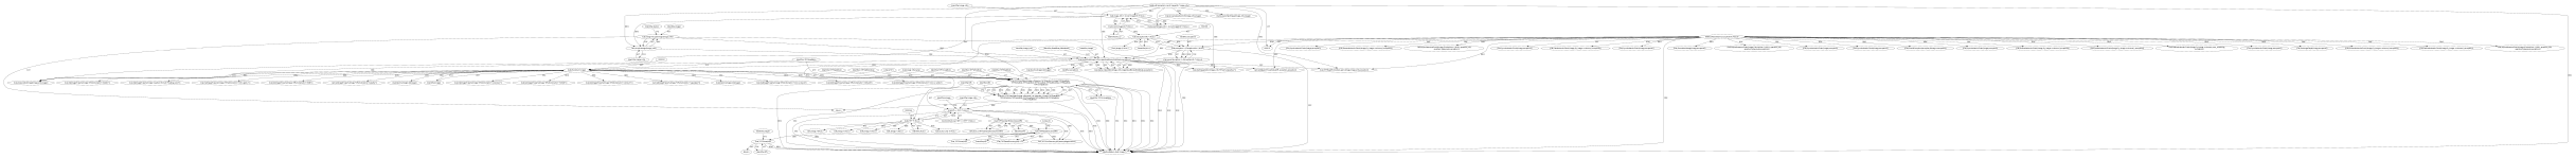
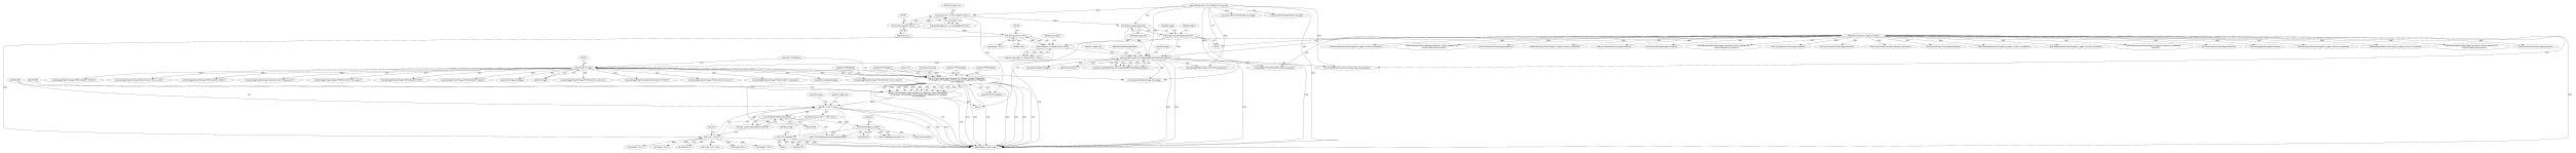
  digraph {
    fontname=Inter
    node [fontname=Inter]
    edge [fontname=Inter]
    n1 [label="(Call,TIFFClose(tiff))"]
    n2 [label="(MethodReturn,static Image *)"]
    n3 [label="(Identifier,tiff)"]
    n4 [label="(Block,)"]
    n5 [label="(Call,TIFFReadDirectory(tiff))"]
    n6 [label="(Call,TIFFPrintDirectory(tiff,stdout,MagickFalse))"]
    n7 [label="(Call,TIFFClose(tiff))"]
    n8 [label="(Identifier,tiff)"]
    n9 [label="(Call,TIFFReadDirectory(tiff) != 0)"]
    n10 [label="(Call,TIFFNumberOfDirectories(tiff))"]
    n11 [label="(Call,(size_t)TIFFNumberOfDirectories(tiff))"]
    n12 [label="(Identifier,tiff)"]
    n13 [label="(Call,tiff == (TIFF *) NULL)"]
    n14 [label="(Call,(TIFF *) NULL)"]
    n15 [label="(ControlStructure,if (tiff == (TIFF *) NULL))"]
    n16 [label="(Call,(const char *) NULL)"]
    n17 [label="(Call,(Image *)NULL)"]
    n18 [label="(Call,(Image *) NULL)"]
    n19 [label="(Call,(Image *) NULL)"]
    n20 [label="(Call,(Image *) NULL)"]
    n21 [label="(Identifier,NULL)"]
    n22 [label="(Call,tiff=TIFFClientOpen(image->filename,\"rb\",(thandle_t) image,TIFFReadBlob,\n    TIFFWriteBlob,TIFFSeekBlob,TIFFCloseBlob,TIFFGetBlobSize,TIFFMapBlob,\n    TIFFUnmapBlob))"]
    n23 [label="(Call,TIFFClientOpen(image->filename,\"rb\",(thandle_t) image,TIFFReadBlob,\n    TIFFWriteBlob,TIFFSeekBlob,TIFFCloseBlob,TIFFGetBlobSize,TIFFMapBlob,\n    TIFFUnmapBlob))"]
    n24 [label="(Block,)"]
    n25 [label="(Identifier,TIFFUnmapBlob)"]
    n26 [label="(Call,(thandle_t) image)"]
    n27 [label="(Call,SetImageProperty(image,\"tiff:photometric\",\"LOGLUV\"))"]
    n28 [label="(Call,SetImageProperty(image,\"tiff:photometric\",\"separated\"))"]
    n29 [label="(Call,DestroyImageList(image))"]
    n30 [label="(Call,SetImageProperty(image,\"tiff:photometric\",\"min-is-black\"))"]
    n31 [label="(Identifier,image)"]
    n32 [label="(Call,SetImageProperty(image,\"tiff:photometric\",\"CIELAB\"))"]
    n33 [label="(Call,SetImageProperty(image,\"tiff:photometric\",\"min-is-white\"))"]
    n34 [label="(Call,AcquireNextImage(image_info,image))"]
    n35 [label="(Call,SetImageProperty(image,\"tiff:photometric\",\"MASK\"))"]
    n36 [label="(Call,SetImageProperty(image,\"quantum:format\",\"floating-point\"))"]
    n37 [label="(Call,SetImageProperty(image,\"tiff:photometric\",\"CIE Log2(L)\"))"]
    n38 [label="(Call,SetImageProperty(image,\"tiff:photometric\",\"RGB\"))"]
    n39 [label="(Call,SetImageProperty(image,\"tiff:photometric\",\"palette\"))"]
    n40 [label="(Call,DestroyImageList(image))"]
    n41 [label="(Call,SetImageProperty(image,\"tiff:photometric\",\"unknown\"))"]
    n42 [label="(Call,SetImageProperty(image,\"tiff:photometric\",\"YCBCR\"))"]
    n43 [label="(Call,OpenBlob(image_info,image,ReadBinaryBlobMode,exception))"]
    n44 [label="(Call,DestroyImageList(image))"]
    n45 [label="(Call,SetMagickThreadValue(tiff_exception,exception))"]
    n46 [label="(Call,TIFFReadPhotoshopLayers(image,image_info,exception))"]
    n47 [label="(Call,GetImageOption(image_info,\"tiff:exif-properties\"))"]
    n48 [label="(Identifier,exception)"]
    n49 [label="(Call,status=OpenBlob(image_info,image,ReadBinaryBlobMode,exception))"]
    n50 [label="(Call,AcquireImage(image_info))"]
    n51 [label="(Call,image=AcquireImage(image_info))"]
    n52 [label="(Identifier,image_info)"]
    n53 [label="(Call,image_info != (const ImageInfo *) NULL)"]
    n54 [label="(Call,(const ImageInfo *) NULL)"]
    n55 [label="(Call,assert(image_info != (const ImageInfo *) NULL))"]
    n56 [label="(Call,(ExceptionInfo *) NULL)"]
    n57 [label="(Identifier,NULL)"]
    n58 [label="(MethodParameterIn,const ImageInfo *image_info)"]
    n59 [label="(Call,AcquireQuantumInfo(image_info,image))"]
    n60 [label="(Call,AcquireNextImage(image_info,image))"]
    1000115
    n62 [label="(Call,exception != (ExceptionInfo *) NULL)"]
    n63 [label="(Call,(Image *) NULL)"]
    n64 [label="(Identifier,NULL)"]
    n65 [label="(Call,assert(exception != (ExceptionInfo *) NULL))"]
    n66 [label="(MethodParameterIn,ExceptionInfo *black)"]
    n67 [label="(Call,SyncAuthenticPixels(image,exception))"]
    n68 [label="(Call,GetImageDepth(image,exception))"]
    n69 [label="(Call,QueueAuthenticPixels(image,0,y,image->columns,1,exception))"]
    n70 [label="(Call,QueueAuthenticPixels(image,0,y,image->columns,1,exception))"]
    n71 [label="(Call,ImportQuantumPixels(image,(CacheView *) NULL,quantum_info,\n              quantum_type,pixels,exception))"]
    n72 [label="(Call,SyncAuthenticPixels(image,exception))"]
    n73 [label="(Call,QueueAuthenticPixels(image,0,y,image->columns,1,exception))"]
    n74 [label="(Call,ImportQuantumPixels(image,(CacheView *) NULL,quantum_info,\n            quantum_type,pixels,exception))"]
    n75 [label="(Call,SyncAuthenticPixels(image,exception))"]
    n76 [label="(Call,GetAuthenticPixels(image,0,y,image->columns,1,exception))"]
    n77 [label="(Call,SyncAuthenticPixels(image,exception))"]
    n78 [label="(Call,DecodeLabImage(image,exception))"]
    n79 [label="(Call,ImportQuantumPixels(image,(CacheView *) NULL,quantum_info,\n            quantum_type,pixels,exception))"]
    n80 [label="(Call,SyncAuthenticPixels(image,exception))"]
    n81 [label="(Call,SyncAuthenticPixels(image,exception))"]
    n82 [label="(Call,InheritException(exception,&image->exception))"]
    n83 [label="(Call,SyncAuthenticPixels(image,exception))"]
    n84 [label="(Call,QueueAuthenticPixels(image,0,y,image->columns,1,exception))"]
    n85 [label="(Call,QueueAuthenticPixels(image,0,y,image->columns,1,exception))"]
    n86 [label="(Call,QueueAuthenticPixels(image,0,y,image->columns,rows_remaining,\n            exception))"]
    n87 [label="(Identifier,image)"]
    n88 [label="(Identifier,TIFFCloseBlob)"]
    n89 [label="(Identifier,TIFFWriteBlob)"]
    n90 [label="(Identifier,image)"]
    n91 [label="(Identifier,status)"]
    n92 [label="(Identifier,TIFFMapBlob)"]
    n93 [label="(Identifier,exception)"]
    n94 [label="(Identifier,TIFFReadBlob)"]
    n95 [label="(Identifier,image)"]
    n96 [label="(Identifier,image_info)"]
    n97 [label="(Identifier,image_info)"]
    n98 [label="(Literal,0)"]
    n99 [label="(Identifier,ReadBinaryBlobMode)"]
    n100 [label="(Identifier,image_info)"]
    n101 [label="(Identifier,tiff)"]
    n102 [label="(Identifier,tiff)"]
    n103 [label="(Identifier,image)"]
    n104 [label="(Identifier,TIFFSeekBlob)"]
-   n105 [label="(Identifier,TIFFGetBlobSize)"]
    n106 [label="(Literal,\"rb\")"]
    n107 [label="(Call,image->filename)"]
    1000231
+   1000159
    1000186
    1000244
    n1 -> n2 [label="DDG: "]
    n1 -> n2 [label="DDG: "]
    n1 -> n3 [label="CFG: "]
    n1 -> n4 [label="AST: "]
    n3 -> n1 [label="AST: "]
    n5 -> n1 [label="DDG: "]
    n5 -> n6 [label="DDG: "]
    n5 -> n7 [label="DDG: "]
    n5 -> n8 [label="CFG: "]
    n5 -> n9 [label="AST: "]
    n5 -> n9 [label="DDG: "]
    n8 -> n5 [label="AST: "]
    n10 -> n5 [label="DDG: "]
    n10 -> n6 [label="DDG: "]
    n10 -> n11 [label="AST: "]
    n10 -> n11 [label="DDG: "]
    n10 -> n12 [label="CFG: "]
    n11 -> n10 [label="CFG: "]
    n12 -> n10 [label="AST: "]
    n13 -> n2 [label="DDG: "]
    n13 -> n2 [label="DDG: "]
    n13 -> n2 [label="DDG: "]
    n13 -> n6 [label="DDG: "]
    n13 -> n10 [label="DDG: "]
-   n13 -> n14 [label="CFG: "]
+   n11 -> n14 [label="CFG: "]
    n13 -> n15 [label="AST: "]
    n14 -> n2 [label="DDG: "]
    n14 -> n13 [label="AST: "]
    n14 -> n13 [label="DDG: "]
    n14 -> n16 [label="DDG: "]
    n14 -> n17 [label="DDG: "]
    n14 -> n18 [label="DDG: "]
    n14 -> n19 [label="DDG: "]
    n14 -> n20 [label="DDG: "]
    n14 -> n21 [label="CFG: "]
    n21 -> n14 [label="AST: "]
    n22 -> n2 [label="DDG: "]
    n22 -> n13 [label="DDG: "]
    n22 -> n23 [label="CFG: "]
    n22 -> n24 [label="AST: "]
    n23 -> n2 [label="DDG: "]
    n23 -> n2 [label="DDG: "]
    n23 -> n2 [label="DDG: "]
    n23 -> n2 [label="DDG: "]
    n23 -> n2 [label="DDG: "]
    n23 -> n2 [label="DDG: "]
    n23 -> n2 [label="DDG: "]
    n23 -> n2 [label="DDG: "]
    n23 -> n2 [label="DDG: "]
    n23 -> n22 [label="AST: "]
    n23 -> n22 [label="DDG: "]
    n23 -> n22 [label="DDG: "]
    n23 -> n22 [label="DDG: "]
    n23 -> n22 [label="DDG: "]
    n23 -> n22 [label="DDG: "]
    n23 -> n22 [label="DDG: "]
    n23 -> n22 [label="DDG: "]
    n23 -> n22 [label="DDG: "]
    n23 -> n22 [label="DDG: "]
    n23 -> n22 [label="DDG: "]
    n23 -> n25 [label="CFG: "]
    n25 -> n23 [label="AST: "]
    n26 -> n23 [label="AST: "]
    n26 -> n23 [label="DDG: "]
    n26 -> n27 [label="DDG: "]
    n26 -> n28 [label="DDG: "]
    n26 -> n29 [label="DDG: "]
    n26 -> n30 [label="DDG: "]
    n26 -> n31 [label="CFG: "]
    n26 -> n32 [label="DDG: "]
    n26 -> n33 [label="DDG: "]
    n26 -> n34 [label="DDG: "]
    n26 -> n35 [label="DDG: "]
    n26 -> n36 [label="DDG: "]
    n26 -> n37 [label="DDG: "]
    n26 -> n38 [label="DDG: "]
    n26 -> n39 [label="DDG: "]
    n26 -> n40 [label="DDG: "]
    n26 -> n41 [label="DDG: "]
    n26 -> n42 [label="DDG: "]
    n31 -> n26 [label="AST: "]
    n43 -> n2 [label="DDG: "]
    n43 -> n2 [label="DDG: "]
    n43 -> n2 [label="DDG: "]
    n43 -> n26 [label="DDG: "]
    n43 -> n34 [label="DDG: "]
    n43 -> n44 [label="DDG: "]
    n43 -> n45 [label="DDG: "]
    n43 -> n46 [label="DDG: "]
    n43 -> n47 [label="DDG: "]
    n43 -> n48 [label="CFG: "]
    n43 -> n49 [label="AST: "]
    n43 -> n49 [label="DDG: "]
    n43 -> n49 [label="DDG: "]
    n43 -> n49 [label="DDG: "]
    n43 -> n49 [label="DDG: "]
    n48 -> n43 [label="AST: "]
    n49 -> n43 [label="CFG: "]
    n50 -> n43 [label="DDG: "]
    n50 -> n51 [label="AST: "]
    n50 -> n51 [label="DDG: "]
    n50 -> n52 [label="CFG: "]
    n51 -> n2 [label="DDG: "]
    n51 -> n24 [label="AST: "]
    n51 -> n43 [label="DDG: "]
-   n51 -> n50 [label="CFG: "]
+   n51 -> 1000115 [label="CFG: "]
    n52 -> n50 [label="AST: "]
    n53 -> n25 [label="DDG: "]
    n53 -> n50 [label="DDG: "]
    n53 -> n54 [label="DDG: "]
    n53 -> n55 [label="AST: "]
    n53 -> n55 [label="DDG: "]
    n53 -> n55 [label="DDG: "]
    n54 -> n53 [label="AST: "]
    n54 -> n53 [label="DDG: "]
    n54 -> n56 [label="DDG: "]
    n54 -> n57 [label="CFG: "]
    n55 -> n53 [label="CFG: "]
    n56 -> n14 [label="DDG: "]
    n56 -> n62 [label="AST: "]
    n56 -> n62 [label="DDG: "]
    n56 -> n63 [label="DDG: "]
    n56 -> n64 [label="CFG: "]
    n57 -> n54 [label="AST: "]
    n58 -> n2 [label="DDG: "]
    n58 -> n34 [label="DDG: "]
    n58 -> n43 [label="DDG: "]
    n58 -> n46 [label="DDG: "]
    n58 -> n47 [label="DDG: "]
    n58 -> n50 [label="DDG: "]
    n58 -> n53 [label="DDG: "]
    n58 -> n59 [label="DDG: "]
    n58 -> n60 [label="DDG: "]
    n58 -> 1000115 [label="AST: "]
    n62 -> n2 [label="DDG: "]
    n62 -> n43 [label="DDG: "]
    n62 -> n56 [label="CFG: "]
    n62 -> n65 [label="AST: "]
    n62 -> n65 [label="DDG: "]
    n62 -> n65 [label="DDG: "]
    n64 -> n56 [label="AST: "]
    n65 -> n62 [label="CFG: "]
    n66 -> n2 [label="DDG: "]
    n66 -> n43 [label="DDG: "]
    n66 -> n45 [label="DDG: "]
    n66 -> n46 [label="DDG: "]
    n66 -> 1000115 [label="AST: "]
    n66 -> n62 [label="DDG: "]
    n66 -> n67 [label="DDG: "]
    n66 -> n68 [label="DDG: "]
    n66 -> n69 [label="DDG: "]
    n66 -> n70 [label="DDG: "]
    n66 -> n71 [label="DDG: "]
    n66 -> n72 [label="DDG: "]
    n66 -> n73 [label="DDG: "]
    n66 -> n74 [label="DDG: "]
    n66 -> n75 [label="DDG: "]
    n66 -> n76 [label="DDG: "]
    n66 -> n77 [label="DDG: "]
    n66 -> n78 [label="DDG: "]
    n66 -> n79 [label="DDG: "]
    n66 -> n80 [label="DDG: "]
    n66 -> n81 [label="DDG: "]
    n66 -> n82 [label="DDG: "]
    n66 -> n83 [label="DDG: "]
    n66 -> n84 [label="DDG: "]
    n66 -> n85 [label="DDG: "]
    n66 -> n86 [label="DDG: "]
    n87 -> n43 [label="AST: "]
    n88 -> n23 [label="AST: "]
    n89 -> n23 [label="AST: "]
    n90 -> n51 [label="AST: "]
    n91 -> n51 [label="CFG: "]
    n92 -> n23 [label="AST: "]
    n93 -> n62 [label="AST: "]
    n94 -> n23 [label="AST: "]
    n94 -> n26 [label="CFG: "]
    n95 -> n13 [label="CFG: "]
    n96 -> n43 [label="AST: "]
    n97 -> n13 [label="CFG: "]
    n98 -> n5 [label="CFG: "]
    n99 -> n43 [label="AST: "]
    n100 -> n53 [label="AST: "]
    n101 -> n13 [label="AST: "]
    n101 -> n22 [label="CFG: "]
    n102 -> n22 [label="AST: "]
    n103 -> n1 [label="CFG: "]
    n104 -> n23 [label="AST: "]
-   n105 -> n23 [label="AST: "]
    n106 -> n23 [label="AST: "]
    n107 -> n23 [label="AST: "]
    1000231 -> n26 [label="AST: "]
+   1000159 -> n54 [label="AST: "]
    1000186 -> n56 [label="AST: "]
    1000244 -> n14 [label="AST: "]
  }
